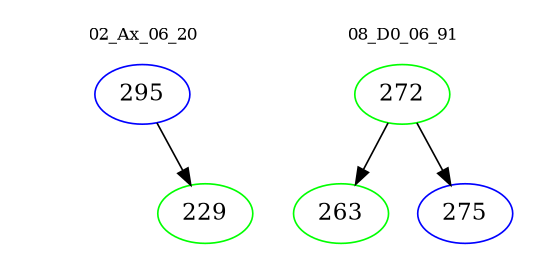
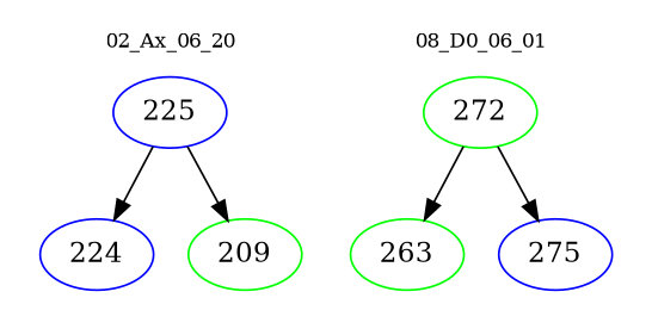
  digraph {
    node [color=blue]
    edge [color=black]
-   n1 [label=295]
-   n3 [color=green label=229]
+   n1 [label=225]
+   n2 [label=224]
+   n3 [color=green label=209]
    n4 [color=green label=272]
    n5 [color=green label=263]
    n6 [label=275]
    subgraph cluster_1 {
      color=white
      fontsize=10
      label="02_Ax_06_20"
      n1
+     n2
      n3
    }
    subgraph cluster_2 {
      color=white
      fontsize=10
-     label="08_D0_06_91"
+     label="08_D0_06_01"
      n4
      n5
      n6
    }
+   n1 -> n2
    n1 -> n3
    n4 -> n5
    n4 -> n6
  }
